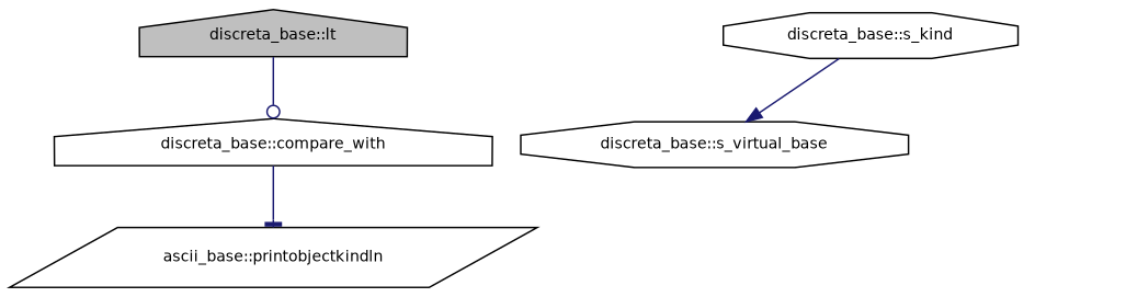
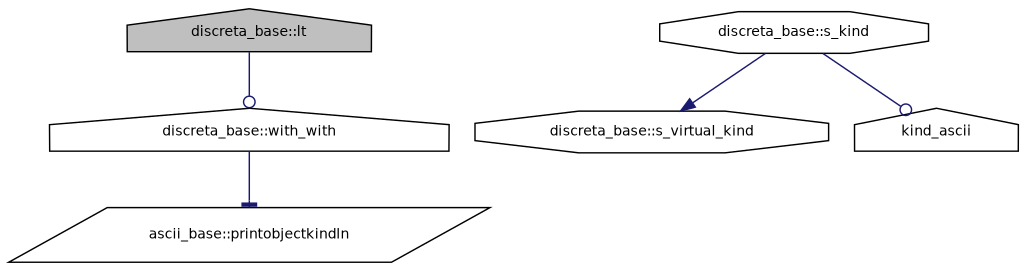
  digraph {
    rankdir=TB
    node [color=black fillcolor=white fontname=Helvetica fontsize=10 shape=house style=filled]
    edge [arrowhead=odot color=midnightblue fontname=Helvetica fontsize=10 labelfontname=Helvetica labelfontsize=10 style=solid]
    n1 [fillcolor=grey75 fontcolor=black height=0.2 label="discreta_base::lt" width=0.4]
-   n2 [height=0.2 label="discreta_base::compare_with" width=0.4]
+   n2 [height=0.2 label="discreta_base::with_with" width=0.4]
    n3 [height=0.2 label="ascii_base::printobjectkindln" shape=parallelogram width=0.4]
    n4 [height=0.2 label="discreta_base::s_kind" shape=octagon width=0.4]
-   n5 [height=0.2 label="discreta_base::s_virtual_base" shape=octagon width=0.4]
+   n5 [height=0.2 label="discreta_base::s_virtual_kind" shape=octagon width=0.4]
+   n6 [height=0.2 label=kind_ascii width=0.4]
    n1 -> n2
    n2 -> n3 [arrowhead=tee]
    n4 -> n5 [arrowhead=normal]
+   n4 -> n6
  }
